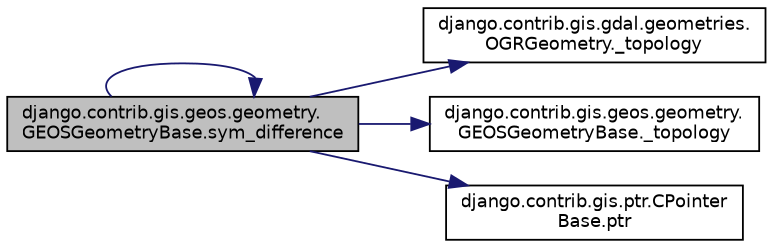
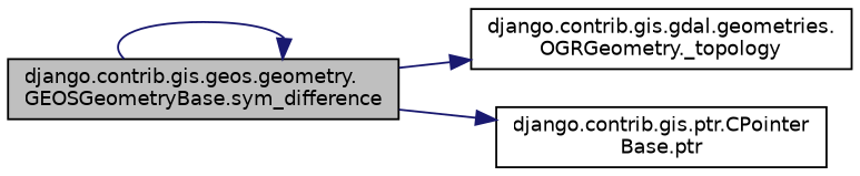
  digraph {
    rankdir=LR
    node [color=black fillcolor=white fontname=Helvetica fontsize=10 shape=record style=filled]
    edge [color=midnightblue fontname=Helvetica fontsize=10 labelfontname=Helvetica labelfontsize=10 style=solid]
    n1 [fillcolor=grey75 fontcolor=black height=0.2 label="django.contrib.gis.geos.geometry.\lGEOSGeometryBase.sym_difference" width=0.4]
    n2 [height=0.2 label="django.contrib.gis.gdal.geometries.\lOGRGeometry._topology" width=0.4]
-   n3 [height=0.2 label="django.contrib.gis.geos.geometry.\lGEOSGeometryBase._topology" width=0.4]
    n4 [height=0.2 label="django.contrib.gis.ptr.CPointer\lBase.ptr" width=0.4]
    n1 -> n1
    n1 -> n2
-   n1 -> n3
    n1 -> n4
  }
